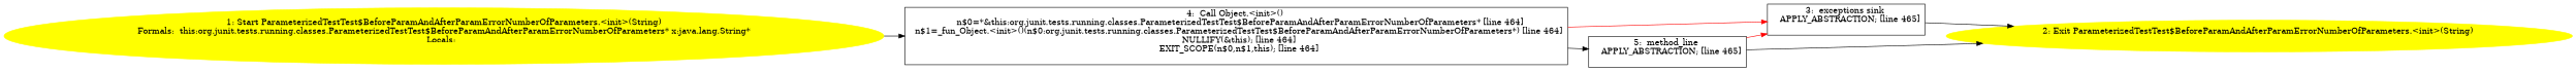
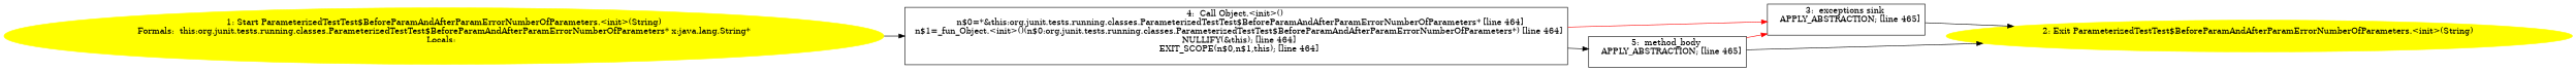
  digraph {
    rankdir=LR
    node [shape=box]
    n1 [color=yellow label="1: Start ParameterizedTestTest$BeforeParamAndAfterParamErrorNumberOfParameters.<init>(String)\nFormals:  this:org.junit.tests.running.classes.ParameterizedTestTest$BeforeParamAndAfterParamErrorNumberOfParameters* x:java.lang.String*\nLocals:  \n  " style=filled shape=""]
    n2 [label="4:  Call Object.<init>() \n   n$0=*&this:org.junit.tests.running.classes.ParameterizedTestTest$BeforeParamAndAfterParamErrorNumberOfParameters* [line 464]\n  n$1=_fun_Object.<init>()(n$0:org.junit.tests.running.classes.ParameterizedTestTest$BeforeParamAndAfterParamErrorNumberOfParameters*) [line 464]\n  NULLIFY(&this); [line 464]\n  EXIT_SCOPE(n$0,n$1,this); [line 464]\n "]
    n3 [label="3:  exceptions sink \n   APPLY_ABSTRACTION; [line 465]\n "]
-   n4 [label="5:  method_line \n   APPLY_ABSTRACTION; [line 465]\n "]
+   n4 [label="5:  method_body \n   APPLY_ABSTRACTION; [line 465]\n "]
    n5 [color=yellow label="2: Exit ParameterizedTestTest$BeforeParamAndAfterParamErrorNumberOfParameters.<init>(String) \n  " style=filled shape=""]
    n1 -> n2
    n2 -> n3 [color=red]
    n2 -> n4
    n3 -> n5
    n4 -> n3 [color=red]
    n4 -> n5
  }
